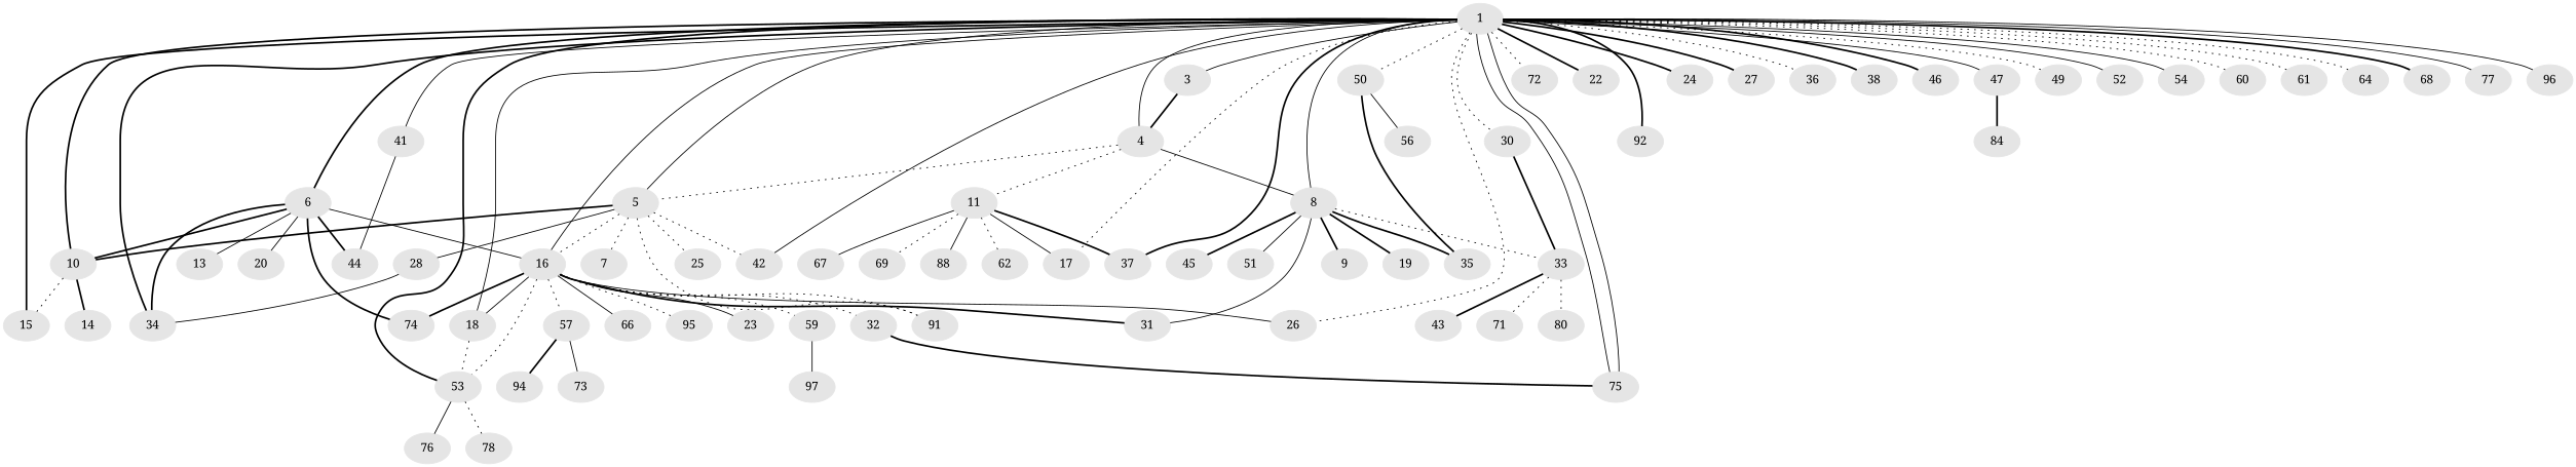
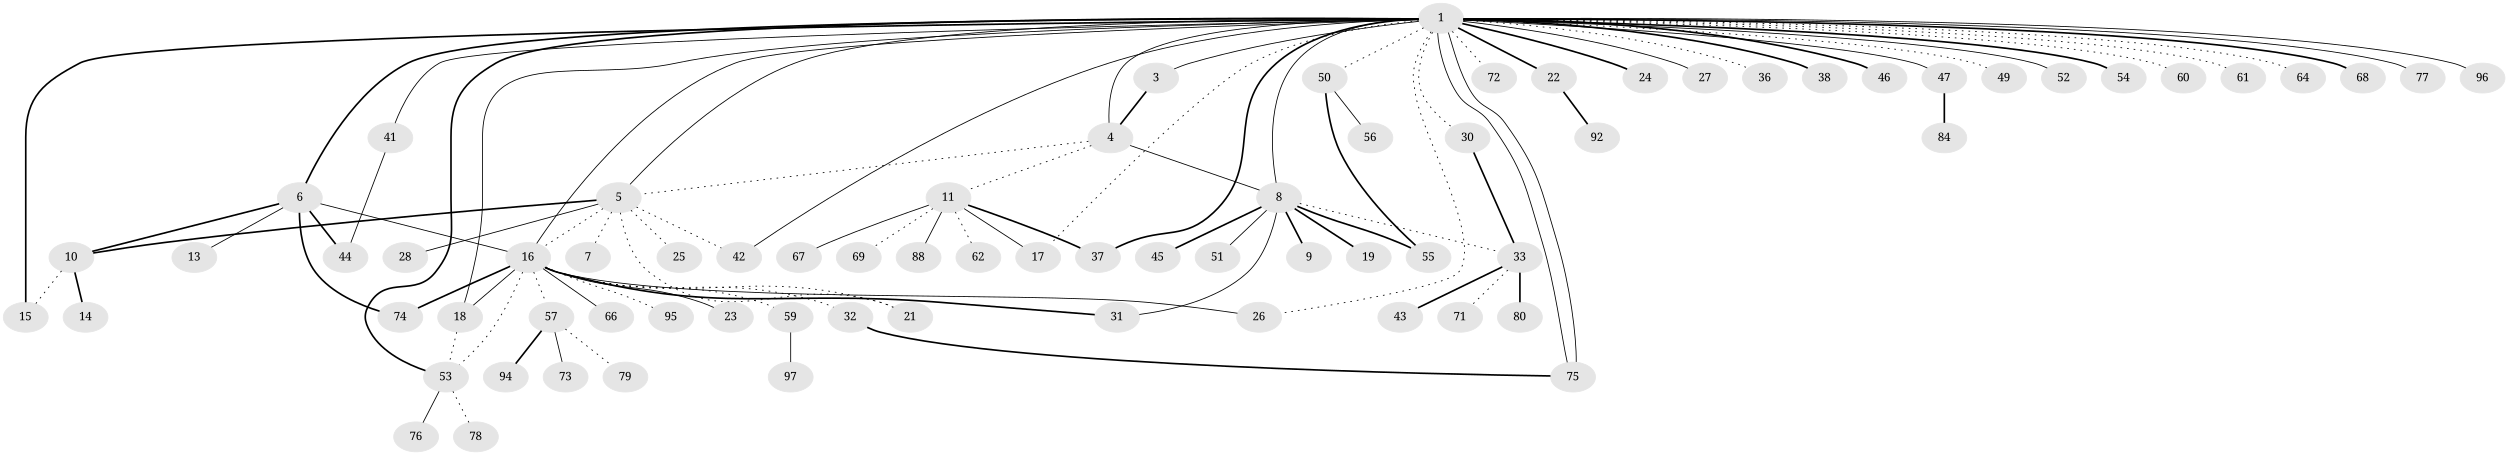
  graph {
    fontname="Noto Serif"
    node [color=gray90 fontname="Noto Serif" style=filled]
    edge [fontname="Noto Serif" style=solid]
    1 [super="+2"]
    3
    4
    5 [super="+43"]
    6 [super="+35"]
    8 [super="+81"]
    10 [super="+39"]
    n8 [label=72]
    15
    16 [super="+86"]
    17 [super="+29"]
    18 [super="+93"]
    22
    24
    26
    27
    30 [super="+91"]
-   34
    36
    37 [super="+72"]
    38
    41 [super="+89"]
    42
    46
    47
    49
    50 [super="+63"]
    52
    53 [super="+70"]
    54
    60
    61
    64
    68
    75 [super="+85"]
    77
    92
    96
    11 [super="+58"]
    7
-   21 [label=91]
+   21
    25
    28 [super="+48"]
    13
-   20
    44
    74
    9
    19
    31
    33 [super="+90"]
    45 [super="+82"]
    51
-   55 [label=35]
+   55
    14
    23
    32 [super="+87"]
    57 [super="+65"]
    59
    66
    95
    84
    56
    76
    78
    62
    67
    69
    88
    n70 [label=43]
    71 [super="+83"]
    80
    73
+   79
    94
    97
    1 -- 3
    1 -- 4
    1 -- 5
    1 -- 6 [style=bold weight=2]
    1 -- 8
-   1 -- 10 [style=bold]
    1 -- n8 [style=dotted]
    1 -- 15 [style=bold]
    1 -- 16
    1 -- 17 [style=dotted]
    1 -- 18
    1 -- 22 [style=bold]
    1 -- 24 [style=bold]
    1 -- 26 [style=dotted]
-   1 -- 27 [style=bold]
+   1 -- 27
    1 -- 30 [style=dotted]
-   1 -- 34 [style=bold]
    1 -- 36 [style=dotted]
    1 -- 37 [style=bold weight=2]
    1 -- 38 [style=bold]
    1 -- 41
    1 -- 42
    1 -- 46 [style=bold]
    1 -- 47
    1 -- 49 [style=dotted]
    1 -- 50 [style=dotted]
    1 -- 52
    1 -- 53 [style=bold]
-   1 -- 54
+   1 -- 54 [style=bold]
    1 -- 60 [style=dotted]
    1 -- 61 [style=dotted]
    1 -- 64 [style=dotted]
    1 -- 68 [style=bold]
    1 -- 75 [weight=2]
    1 -- 75
    1 -- 77
-   1 -- 92 [style=bold]
+   22 -- 92 [style=bold]
    1 -- 96
    3 -- 4 [style=bold]
    4 -- 5 [style=dotted]
    4 -- 8
    4 -- 11 [style=dotted]
    5 -- 10 [style=bold]
    5 -- 16 [style=dotted]
    5 -- 42 [style=dotted]
    5 -- 7 [style=dotted]
    5 -- 21 [style=dotted]
    5 -- 25 [style=dotted]
    5 -- 28 [weight=2]
    6 -- 10 [style=bold]
    6 -- 16
-   6 -- 34 [style=bold]
    6 -- 13
-   6 -- 20
    6 -- 44 [style=bold]
    6 -- 74 [style=bold]
    8 -- 9 [style=bold]
    8 -- 19 [style=bold]
    8 -- 31
    8 -- 33 [style=dotted]
    8 -- 45 [style=bold]
    8 -- 51
    8 -- 55 [style=bold]
    10 -- 15 [style=dotted]
    10 -- 14 [style=bold]
    16 -- 18
    16 -- 26
    16 -- 53 [style=dotted]
    16 -- 21 [style=dotted]
    16 -- 74 [style=bold]
    16 -- 31 [style=bold]
    16 -- 23
    16 -- 32 [style=dotted]
    16 -- 57 [style=dotted]
    16 -- 59 [style=dotted]
    16 -- 66
    16 -- 95 [style=dotted]
    18 -- 53 [style=dotted]
    30 -- 33 [style=bold]
    41 -- 44
    47 -- 84 [style=bold]
    50 -- 55 [style=bold]
    50 -- 56
    53 -- 76
    53 -- 78 [style=dotted]
    11 -- 17
    11 -- 37 [style=bold]
    11 -- 62 [style=dotted]
    11 -- 67
    11 -- 69 [style=dotted]
    11 -- 88 [weight=2]
-   28 -- 34
    33 -- n70 [style=bold]
    33 -- 71 [style=dotted]
-   33 -- 80 [style=dotted]
+   33 -- 80 [style=bold]
    32 -- 75 [style=bold]
    57 -- 73
+   57 -- 79 [style=dotted]
    57 -- 94 [style=bold]
    59 -- 97
  }
